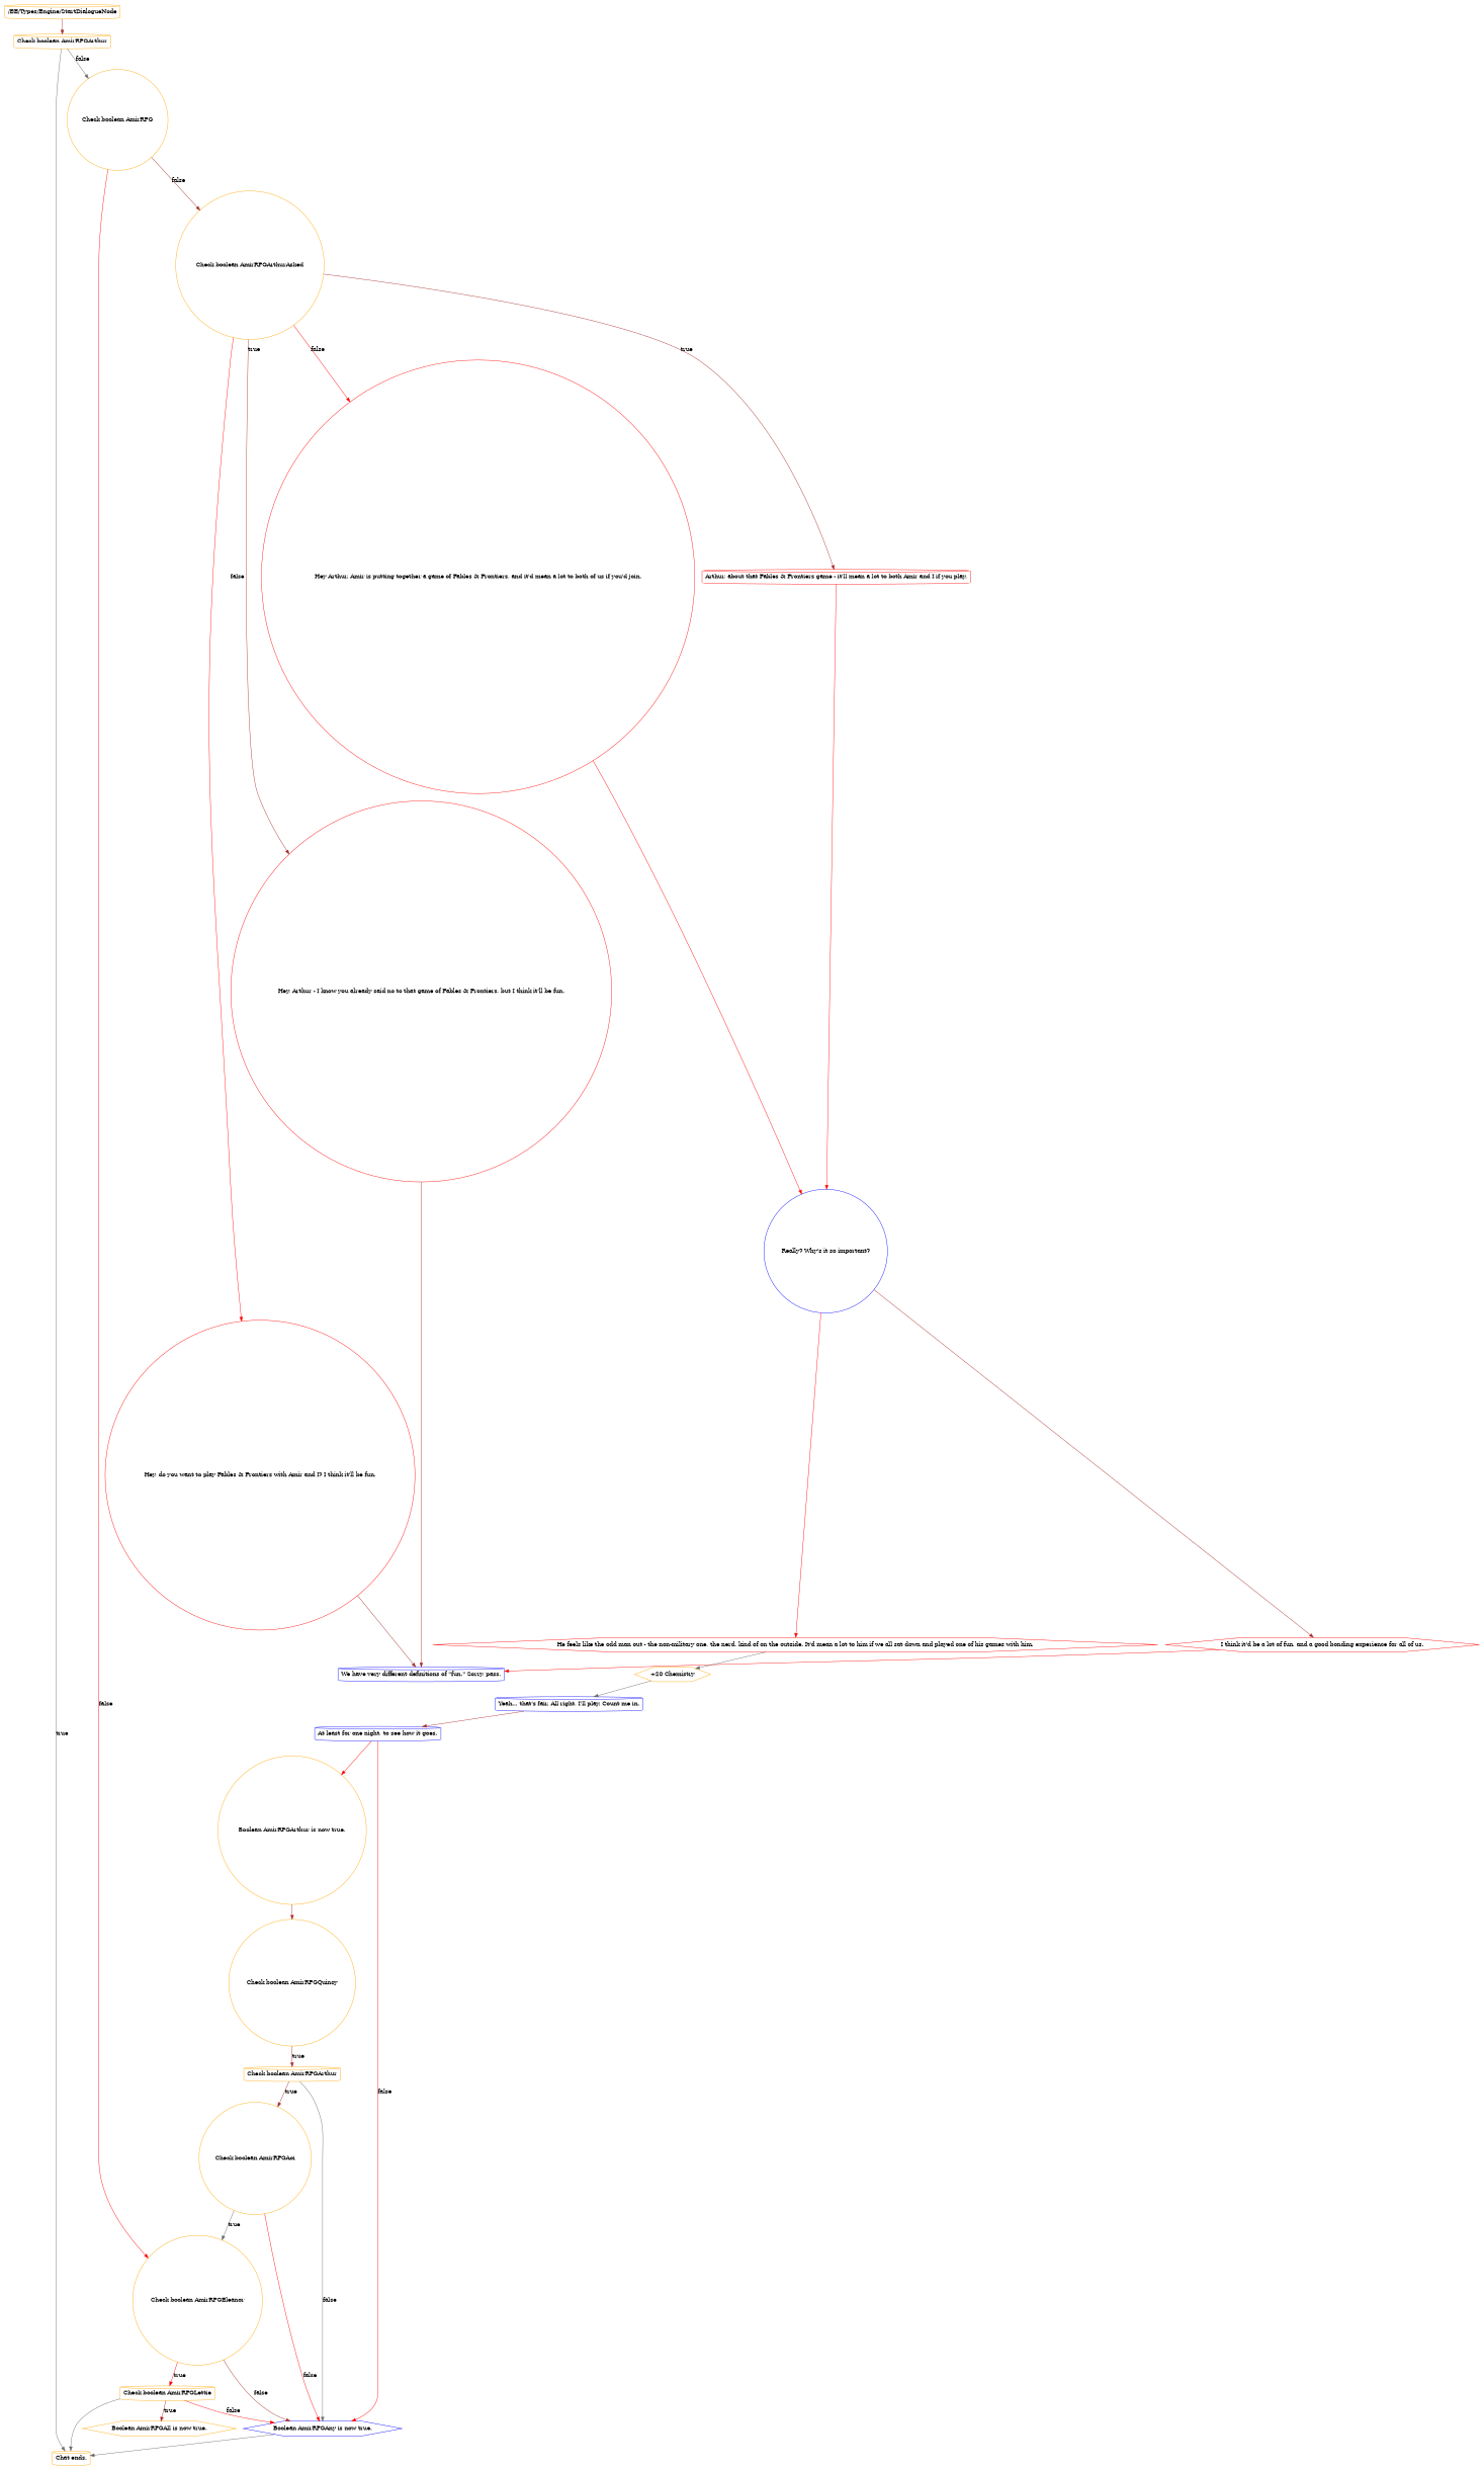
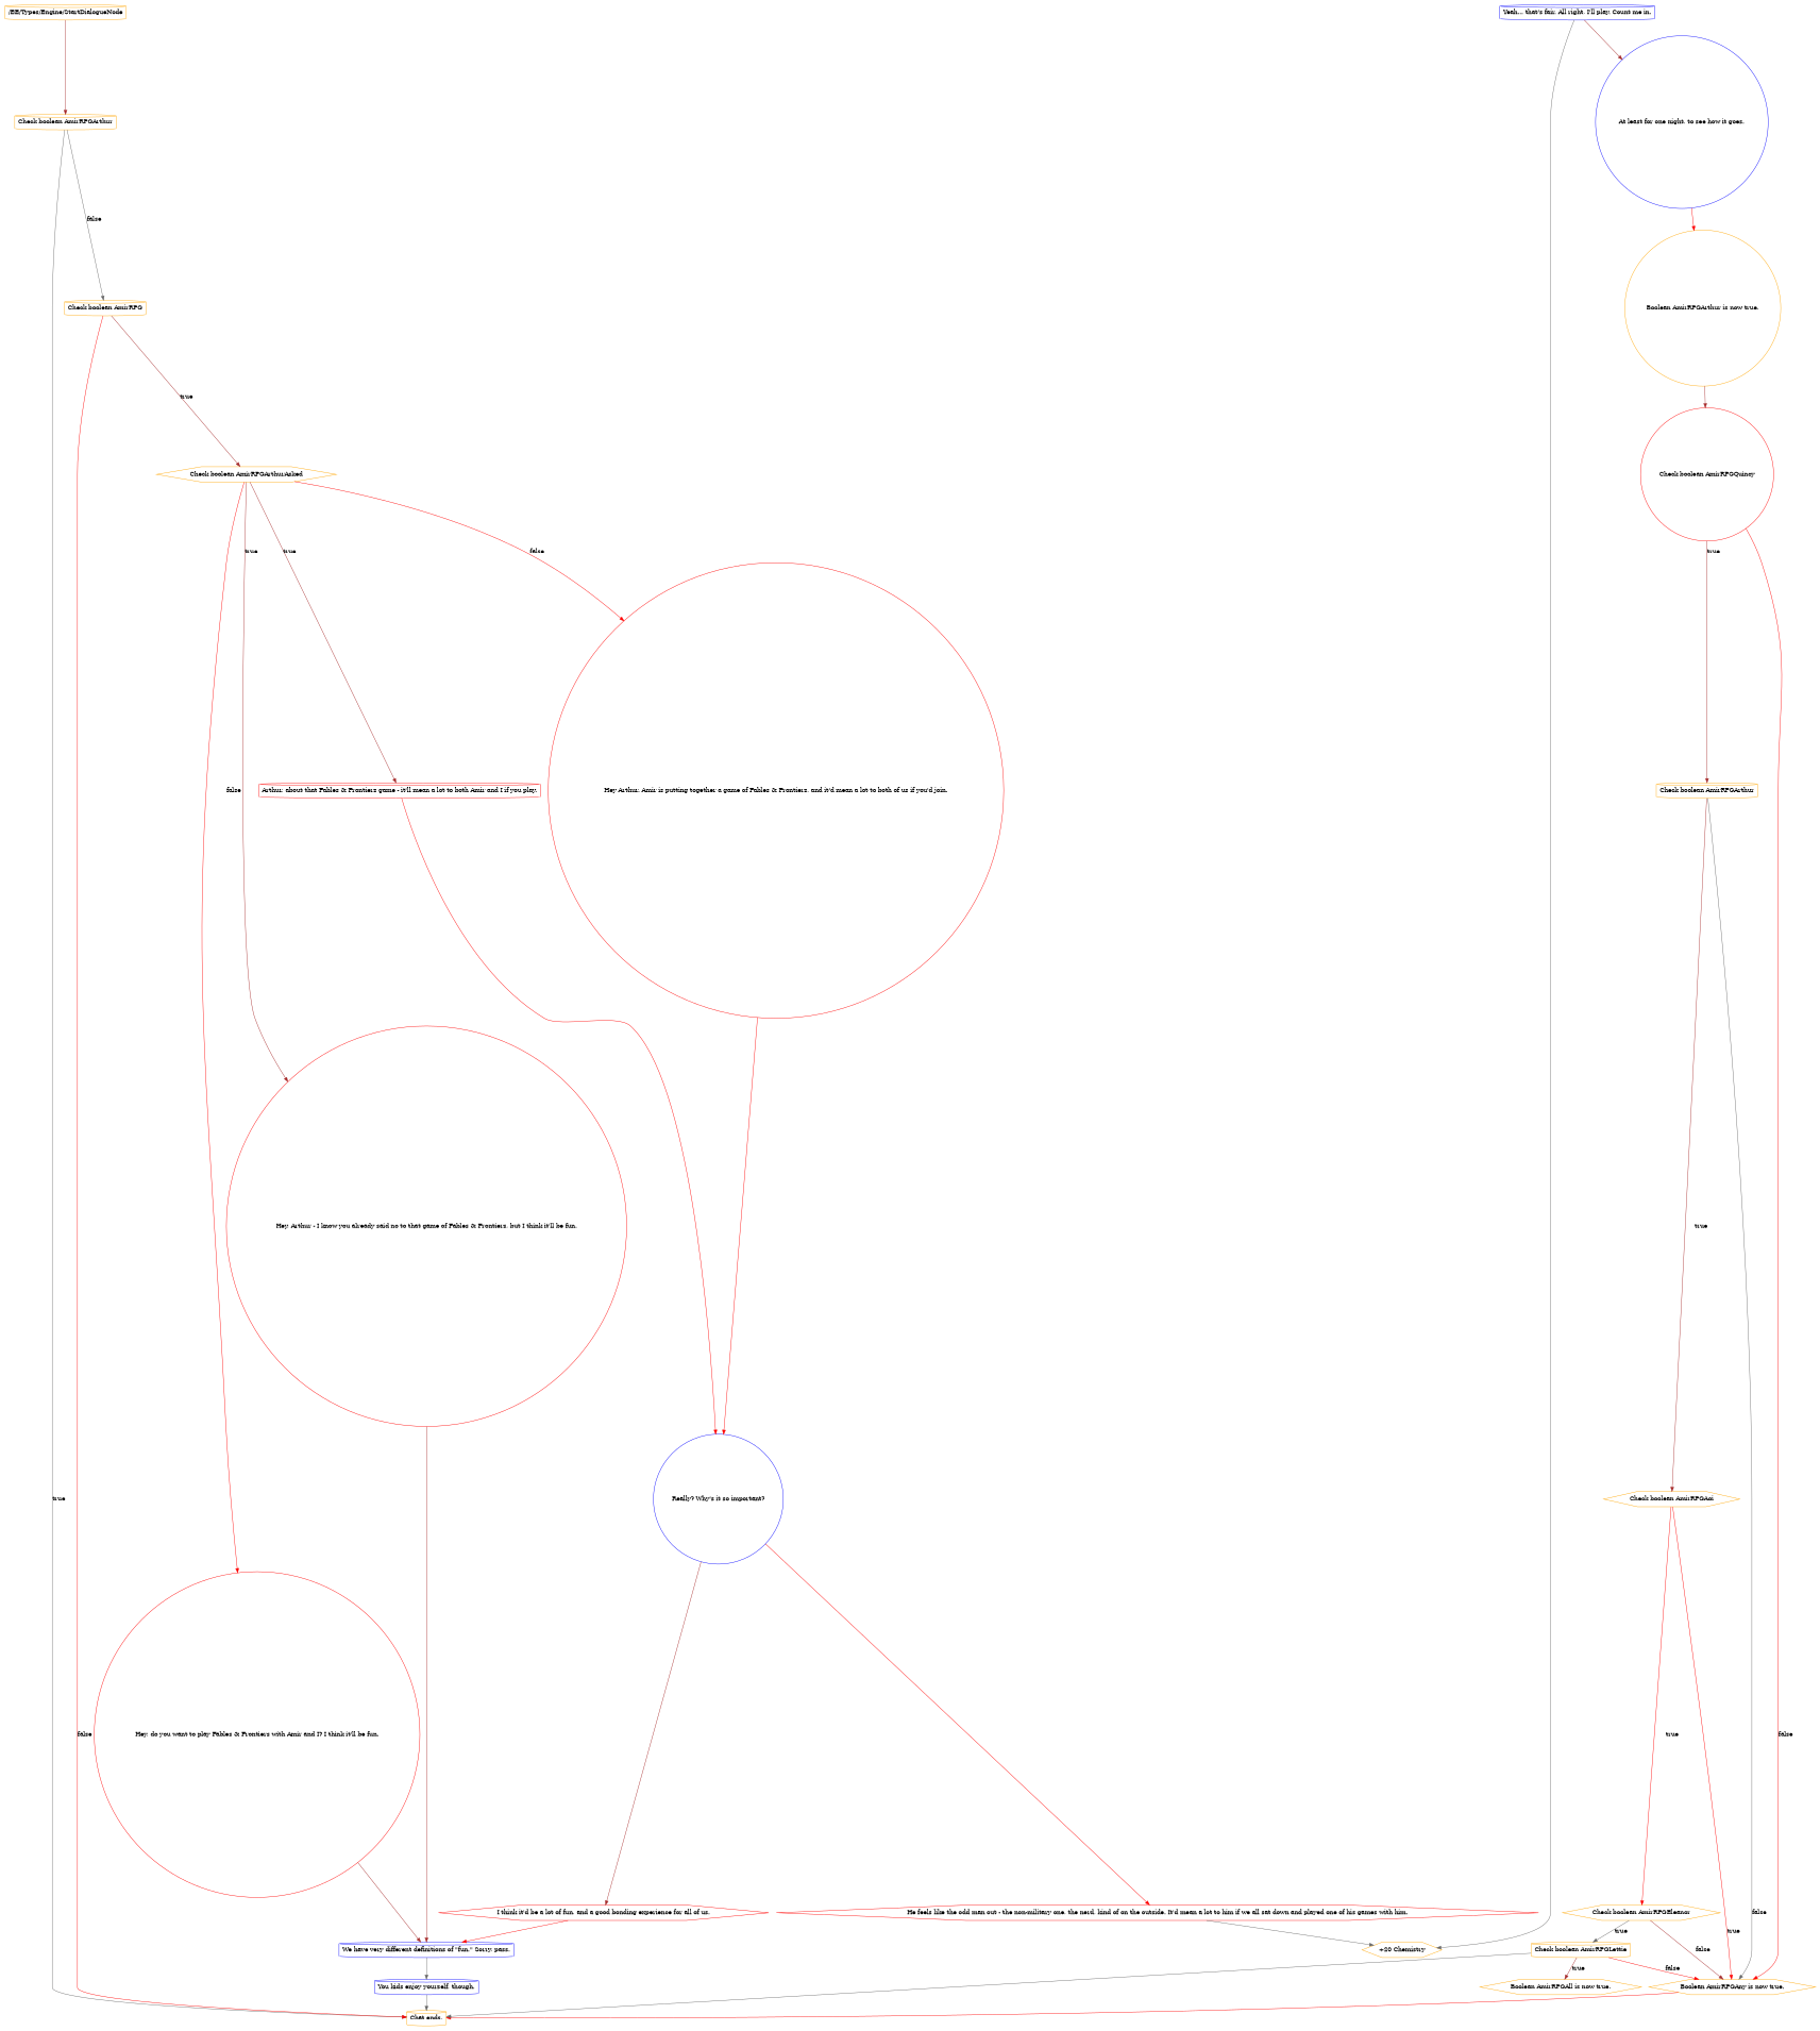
  digraph {
    node [color=orange shape=circle]
    edge [color=brown]
    n1 [label="/EE/Types/Engine/StartDialogueNode" shape=cylinder]
    n2 [label="Check boolean AmirRPGArthur" shape=cylinder]
    "Chat ends." [shape=cylinder]
-   n4 [label="Check boolean AmirRPG"]
-   n5 [label="Check boolean AmirRPGArthurAsked"]
+   n4 [label="Check boolean AmirRPG" shape=cylinder]
+   n5 [label="Check boolean AmirRPGArthurAsked" shape=hexagon]
    n6 [color=red label="Arthur, about that Fables & Frontiers game - it'll mean a lot to both Amir and I if you play." shape=cylinder]
    n7 [color=red label="Hey, Arthur - I know you already said no to that game of Fables & Frontiers, but I think it'll be fun."]
    n8 [color=red label="Hey, do you want to play Fables & Frontiers with Amir and I? I think it'll be fun."]
    n9 [color=red label="Hey Arthur. Amir is putting together a game of Fables & Frontiers, and it'd mean a lot to both of us if you'd join."]
    n10 [color=blue label="Really? Why's it so important?"]
    n11 [color=blue label="We have very different definitions of \"fun.\" Sorry, pass." shape=cylinder]
    n12 [color=red label="I think it'd be a lot of fun, and a good bonding experience for all of us." shape=hexagon]
    n13 [color=red label="He feels like the odd man out - the non-military one, the nerd, kind of on the outside. It'd mean a lot to him if we all sat down and played one of his games with him." shape=hexagon]
+   n14 [color=blue label="You kids enjoy yourself, though." shape=cylinder]
    n15 [label="+20 Chemistry" shape=hexagon]
    n16 [color=blue label="Yeah... that's fair. All right, I'll play. Count me in." shape=cylinder]
-   n17 [color=blue label="At least for one night, to see how it goes." shape=cylinder]
+   n17 [color=blue label="At least for one night, to see how it goes."]
    n18 [label="Boolean AmirRPGArthur is now true."]
-   n19 [label="Check boolean AmirRPGQuincy"]
+   n19 [color=red label="Check boolean AmirRPGQuincy"]
    n20 [label="Check boolean AmirRPGArthur" shape=cylinder]
-   n21 [color=blue label="Boolean AmirRPGAny is now true." shape=hexagon]
-   n22 [label="Check boolean AmirRPGAoi"]
-   n23 [label="Check boolean AmirRPGEleanor"]
+   n21 [label="Boolean AmirRPGAny is now true." shape=hexagon]
+   n22 [label="Check boolean AmirRPGAoi" shape=hexagon]
+   n23 [label="Check boolean AmirRPGEleanor" shape=hexagon]
    n24 [label="Check boolean AmirRPGLettie" shape=cylinder]
    n25 [label="Boolean AmirRPGAll is now true." shape=hexagon]
    n1 -> n2
    n2 -> "Chat ends." [color=gray40 label=true]
    n2 -> n4 [color=gray40 label=false]
-   n4 -> n23 [color=red label=false]
-   n4 -> n5 [label=false]
+   n4 -> "Chat ends." [color=red label=false]
+   n4 -> n5 [label=true]
    n5 -> n6 [label=true]
    n5 -> n7 [label=true]
    n5 -> n8 [color=red label=false]
    n5 -> n9 [color=red label=false]
    n6 -> n10 [color=red]
    n7 -> n11
    n8 -> n11
    n9 -> n10 [color=red]
    n10 -> n12
    n10 -> n13 [color=red]
+   n11 -> n14 [color=gray40]
    n12 -> n11 [color=red]
    n13 -> n15 [color=gray40]
-   n15 -> n16 [color=gray40]
+   n14 -> "Chat ends." [color=gray40]
+   n16 -> n15 [color=gray40]
    n16 -> n17
    n17 -> n18 [color=red]
    n18 -> n19
    n19 -> n20 [label=true]
-   n17 -> n21 [color=red label=false]
+   n19 -> n21 [color=red label=false]
    n20 -> n21 [color=gray40 label=false]
    n20 -> n22 [label=true]
-   n21 -> "Chat ends." [color=gray40]
-   n22 -> n21 [color=red label=false]
-   n22 -> n23 [color=gray40 label=true]
+   n21 -> "Chat ends." [color=red]
+   n22 -> n21 [color=red label=true]
+   n22 -> n23 [color=red label=true]
    n23 -> n21 [label=false]
-   n23 -> n24 [color=red label=true]
+   n23 -> n24 [color=gray40 label=true]
    n24 -> "Chat ends." [color=gray40]
    n24 -> n21 [color=red label=false]
    n24 -> n25 [label=true]
  }
